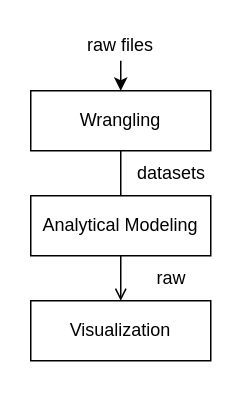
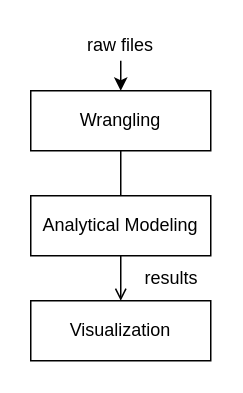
  <mxCell id="0" />
  <mxCell id="1" parent="0" />
  <mxCell id="2" value="Wrangling" style="rounded=0;whiteSpace=wrap;html=1;" parent="1" vertex="1"><mxGeometry x="20" y="60" width="120" height="40" as="geometry" /></mxCell>
  <mxCell id="3" value="raw files" style="text;html=1;strokeColor=none;fillColor=none;align=center;verticalAlign=middle;whiteSpace=wrap;rounded=0;" parent="1" vertex="1"><mxGeometry x="50" y="20" width="60" height="20" as="geometry" /></mxCell>
  <mxCell id="4" value="" style="endArrow=classic;html=1;" parent="1" source="3" target="2" edge="1"><mxGeometry width="50" height="50" relative="1" as="geometry"><mxPoint x="90" y="200" as="sourcePoint" /><mxPoint x="140" y="150" as="targetPoint" /></mxGeometry></mxCell>
- <mxCell id="5" value="datasets" style="text;html=1;strokeColor=none;fillColor=none;align=center;verticalAlign=middle;whiteSpace=wrap;rounded=0;" parent="1" vertex="1"><mxGeometry x="94" y="105" width="40" height="20" as="geometry" /></mxCell>
  <mxCell id="6" value="Analytical Modeling" style="rounded=0;whiteSpace=wrap;html=1;" parent="1" vertex="1"><mxGeometry x="20" y="130" width="120" height="40" as="geometry" /></mxCell>
  <mxCell id="7" value="" style="endArrow=none;html=1;exitX=0.5;exitY=1;exitDx=0;exitDy=0;entryX=0.5;entryY=0;entryDx=0;entryDy=0;" parent="1" source="2" target="6" edge="1"><mxGeometry width="50" height="50" relative="1" as="geometry"><mxPoint x="90" y="200" as="sourcePoint" /><mxPoint x="140" y="150" as="targetPoint" /></mxGeometry></mxCell>
  <mxCell id="8" value="Visualization" style="rounded=0;whiteSpace=wrap;html=1;" parent="1" vertex="1"><mxGeometry x="20" y="200" width="120" height="40" as="geometry" /></mxCell>
  <mxCell id="9" value="" style="endArrow=open;html=1;exitX=0.5;exitY=1;exitDx=0;exitDy=0;entryX=0.5;entryY=0;entryDx=0;entryDy=0;" parent="1" source="6" target="8" edge="1"><mxGeometry width="50" height="50" relative="1" as="geometry"><mxPoint x="90" y="200" as="sourcePoint" /><mxPoint x="140" y="150" as="targetPoint" /></mxGeometry></mxCell>
- <mxCell id="10" value="raw" style="text;html=1;strokeColor=none;fillColor=none;align=center;verticalAlign=middle;whiteSpace=wrap;rounded=0;" parent="1" vertex="1"><mxGeometry x="94" y="175" width="40" height="20" as="geometry" /></mxCell>
+ <mxCell id="10" value="results" style="text;html=1;strokeColor=none;fillColor=none;align=center;verticalAlign=middle;whiteSpace=wrap;rounded=0;" parent="1" vertex="1"><mxGeometry x="94" y="175" width="40" height="20" as="geometry" /></mxCell>
